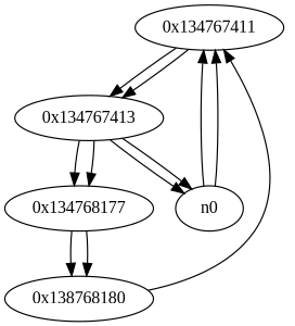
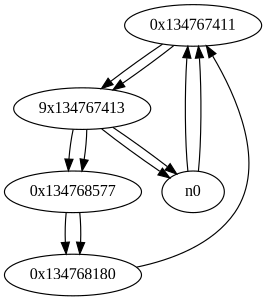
  digraph {
    fontname="Liberation Serif"
    node [fontname="Liberation Serif"]
    edge [fontname="Liberation Serif"]
    n1 [label="0x134767411"]
-   n2 [label="0x134767413"]
-   n3 [label="0x134768177"]
+   n2 [label="9x134767413"]
+   n3 [label="0x134768577"]
    n0
-   n4 [label="0x138768180"]
+   n4 [label="0x134768180"]
    n1 -> n2
    n1 -> n2
    n2 -> n3
    n2 -> n3
    n2 -> n0
    n2 -> n0
    n3 -> n4
    n3 -> n4
    n0 -> n1
    n0 -> n1
    n4 -> n1
  }
